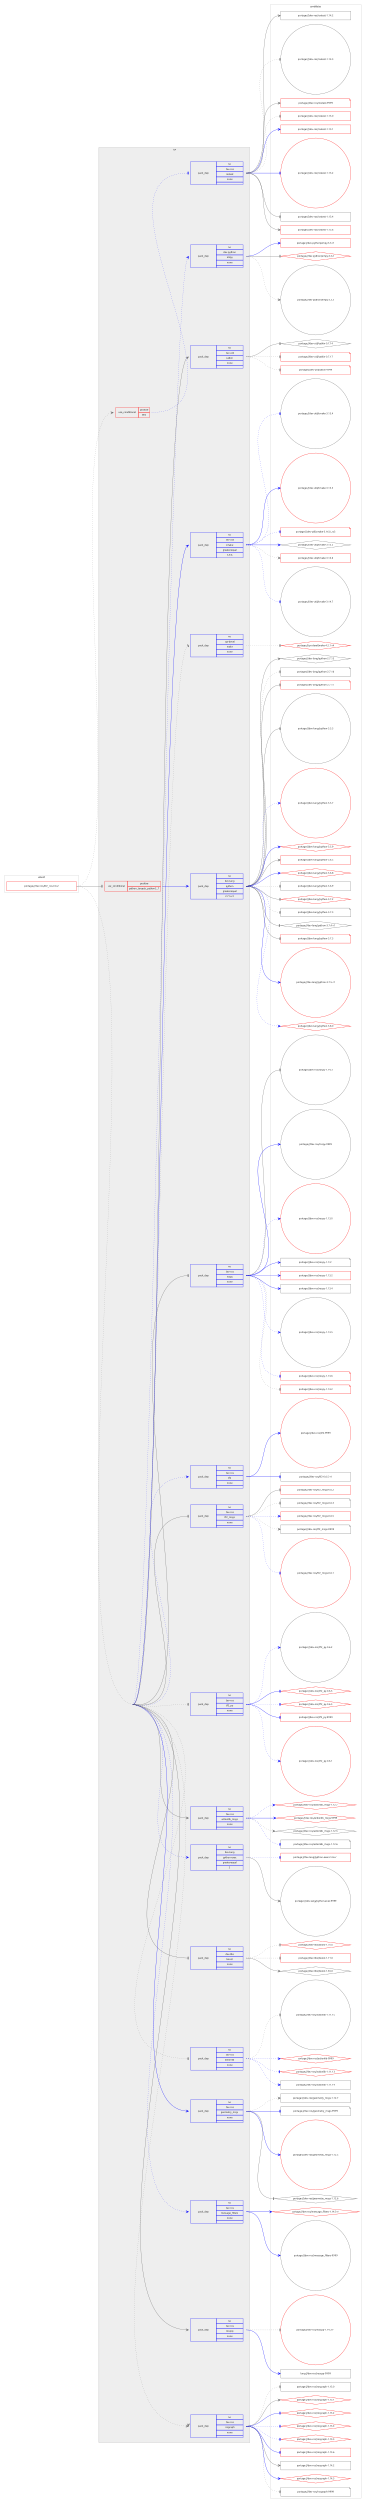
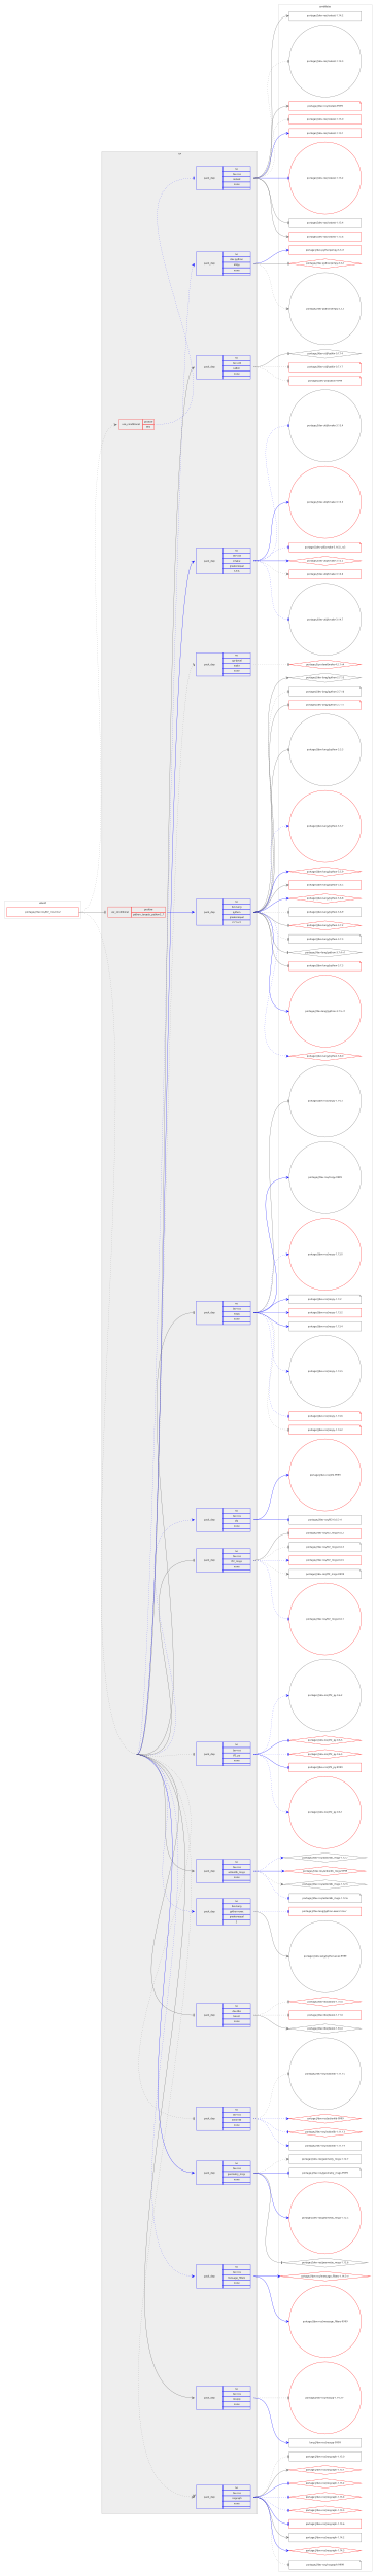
  digraph {
    compound=true
    concentrate=true
    fontname=Ubuntu
    fontsize=10
    newrank=true
    rankdir=LR
    ranksep=1.5
    node [color=red fontname=Ubuntu fontsize=10 shape=diamond]
    edge [arrowhead=vee color=blue fontname=Ubuntu headport=w style=solid tailport=e weight=100]
    n1 [label="portage://dev-ros/tf2_ros-0.6.2" shape=box width=4]
    n2 [color=blue label=<<TABLE BORDER="0" CELLBORDER="1" CELLSPACING="0" CELLPADDING="4" WIDTH="220"><TR><TD ROWSPAN="6" CELLPADDING="30">pack_dep</TD></TR><TR><TD WIDTH="110">no</TD></TR><TR><TD>dev-ros</TD></TR><TR><TD>rostest</TD></TR><TR><TD>none</TD></TR><TR><TD></TD></TR></TABLE>> shape=none]
    n3 [label=<<TABLE BORDER="0" CELLBORDER="1" CELLSPACING="0" CELLPADDING="4"><TR><TD ROWSPAN="3" CELLPADDING="10">use_conditional</TD></TR><TR><TD>positive</TD></TR><TR><TD>test</TD></TR></TABLE>> shape=none]
    n4 [color=blue label=<<TABLE BORDER="0" CELLBORDER="1" CELLSPACING="0" CELLPADDING="4" WIDTH="220"><TR><TD ROWSPAN="6" CELLPADDING="30">pack_dep</TD></TR><TR><TD WIDTH="110">no</TD></TR><TR><TD>dev-python</TD></TR><TR><TD>empy</TD></TR><TR><TD>none</TD></TR><TR><TD></TD></TR></TABLE>> shape=none]
    n5 [color=blue label=<<TABLE BORDER="0" CELLBORDER="1" CELLSPACING="0" CELLPADDING="4" WIDTH="220"><TR><TD ROWSPAN="6" CELLPADDING="30">pack_dep</TD></TR><TR><TD WIDTH="110">no</TD></TR><TR><TD>dev-util</TD></TR><TR><TD>catkin</TD></TR><TR><TD>none</TD></TR><TR><TD></TD></TR></TABLE>> shape=none]
    n6 [color=blue label=<<TABLE BORDER="0" CELLBORDER="1" CELLSPACING="0" CELLPADDING="4" WIDTH="220"><TR><TD ROWSPAN="6" CELLPADDING="30">pack_dep</TD></TR><TR><TD WIDTH="110">no</TD></TR><TR><TD>dev-util</TD></TR><TR><TD>cmake</TD></TR><TR><TD>greaterequal</TD></TR><TR><TD>3.9.6</TD></TR></TABLE>> shape=none]
    n7 [color=blue label=<<TABLE BORDER="0" CELLBORDER="1" CELLSPACING="0" CELLPADDING="4" WIDTH="220"><TR><TD ROWSPAN="6" CELLPADDING="30">pack_dep</TD></TR><TR><TD WIDTH="110">no</TD></TR><TR><TD>sys-devel</TD></TR><TR><TD>make</TD></TR><TR><TD>none</TD></TR><TR><TD></TD></TR></TABLE>> shape=none]
    n8 [color=blue label=<<TABLE BORDER="0" CELLBORDER="1" CELLSPACING="0" CELLPADDING="4" WIDTH="220"><TR><TD ROWSPAN="6" CELLPADDING="30">pack_dep</TD></TR><TR><TD WIDTH="110">no</TD></TR><TR><TD>dev-ros</TD></TR><TR><TD>actionlib_msgs</TD></TR><TR><TD>none</TD></TR><TR><TD></TD></TR></TABLE>> shape=none]
    n9 [color=blue label=<<TABLE BORDER="0" CELLBORDER="1" CELLSPACING="0" CELLPADDING="4" WIDTH="220"><TR><TD ROWSPAN="6" CELLPADDING="30">pack_dep</TD></TR><TR><TD WIDTH="110">no</TD></TR><TR><TD>dev-lang</TD></TR><TR><TD>python</TD></TR><TR><TD>greaterequal</TD></TR><TR><TD>2.7.5-r2</TD></TR></TABLE>> shape=none]
    n10 [label=<<TABLE BORDER="0" CELLBORDER="1" CELLSPACING="0" CELLPADDING="4"><TR><TD ROWSPAN="3" CELLPADDING="10">use_conditional</TD></TR><TR><TD>positive</TD></TR><TR><TD>python_targets_python2_7</TD></TR></TABLE>> shape=none]
    n11 [color=blue label=<<TABLE BORDER="0" CELLBORDER="1" CELLSPACING="0" CELLPADDING="4" WIDTH="220"><TR><TD ROWSPAN="6" CELLPADDING="30">pack_dep</TD></TR><TR><TD WIDTH="110">no</TD></TR><TR><TD>dev-lang</TD></TR><TR><TD>python-exec</TD></TR><TR><TD>greaterequal</TD></TR><TR><TD>2</TD></TR></TABLE>> shape=none]
    n12 [color=blue label=<<TABLE BORDER="0" CELLBORDER="1" CELLSPACING="0" CELLPADDING="4" WIDTH="220"><TR><TD ROWSPAN="6" CELLPADDING="30">pack_dep</TD></TR><TR><TD WIDTH="110">no</TD></TR><TR><TD>dev-libs</TD></TR><TR><TD>boost</TD></TR><TR><TD>none</TD></TR><TR><TD></TD></TR></TABLE>> shape=none]
    n13 [color=blue label=<<TABLE BORDER="0" CELLBORDER="1" CELLSPACING="0" CELLPADDING="4" WIDTH="220"><TR><TD ROWSPAN="6" CELLPADDING="30">pack_dep</TD></TR><TR><TD WIDTH="110">no</TD></TR><TR><TD>dev-ros</TD></TR><TR><TD>actionlib</TD></TR><TR><TD>none</TD></TR><TR><TD></TD></TR></TABLE>> shape=none]
    n14 [color=blue label=<<TABLE BORDER="0" CELLBORDER="1" CELLSPACING="0" CELLPADDING="4" WIDTH="220"><TR><TD ROWSPAN="6" CELLPADDING="30">pack_dep</TD></TR><TR><TD WIDTH="110">no</TD></TR><TR><TD>dev-ros</TD></TR><TR><TD>geometry_msgs</TD></TR><TR><TD>none</TD></TR><TR><TD></TD></TR></TABLE>> shape=none]
    n15 [color=blue label=<<TABLE BORDER="0" CELLBORDER="1" CELLSPACING="0" CELLPADDING="4" WIDTH="220"><TR><TD ROWSPAN="6" CELLPADDING="30">pack_dep</TD></TR><TR><TD WIDTH="110">no</TD></TR><TR><TD>dev-ros</TD></TR><TR><TD>message_filters</TD></TR><TR><TD>none</TD></TR><TR><TD></TD></TR></TABLE>> shape=none]
    n16 [color=blue label=<<TABLE BORDER="0" CELLBORDER="1" CELLSPACING="0" CELLPADDING="4" WIDTH="220"><TR><TD ROWSPAN="6" CELLPADDING="30">pack_dep</TD></TR><TR><TD WIDTH="110">no</TD></TR><TR><TD>dev-ros</TD></TR><TR><TD>roscpp</TD></TR><TR><TD>none</TD></TR><TR><TD></TD></TR></TABLE>> shape=none]
    n17 [color=blue label=<<TABLE BORDER="0" CELLBORDER="1" CELLSPACING="0" CELLPADDING="4" WIDTH="220"><TR><TD ROWSPAN="6" CELLPADDING="30">pack_dep</TD></TR><TR><TD WIDTH="110">no</TD></TR><TR><TD>dev-ros</TD></TR><TR><TD>rosgraph</TD></TR><TR><TD>none</TD></TR><TR><TD></TD></TR></TABLE>> shape=none]
    n18 [color=blue label=<<TABLE BORDER="0" CELLBORDER="1" CELLSPACING="0" CELLPADDING="4" WIDTH="220"><TR><TD ROWSPAN="6" CELLPADDING="30">pack_dep</TD></TR><TR><TD WIDTH="110">no</TD></TR><TR><TD>dev-ros</TD></TR><TR><TD>rospy</TD></TR><TR><TD>none</TD></TR><TR><TD></TD></TR></TABLE>> shape=none]
    n19 [color=blue label=<<TABLE BORDER="0" CELLBORDER="1" CELLSPACING="0" CELLPADDING="4" WIDTH="220"><TR><TD ROWSPAN="6" CELLPADDING="30">pack_dep</TD></TR><TR><TD WIDTH="110">no</TD></TR><TR><TD>dev-ros</TD></TR><TR><TD>tf2</TD></TR><TR><TD>none</TD></TR><TR><TD></TD></TR></TABLE>> shape=none]
    n20 [color=blue label=<<TABLE BORDER="0" CELLBORDER="1" CELLSPACING="0" CELLPADDING="4" WIDTH="220"><TR><TD ROWSPAN="6" CELLPADDING="30">pack_dep</TD></TR><TR><TD WIDTH="110">no</TD></TR><TR><TD>dev-ros</TD></TR><TR><TD>tf2_msgs</TD></TR><TR><TD>none</TD></TR><TR><TD></TD></TR></TABLE>> shape=none]
    n21 [color=blue label=<<TABLE BORDER="0" CELLBORDER="1" CELLSPACING="0" CELLPADDING="4" WIDTH="220"><TR><TD ROWSPAN="6" CELLPADDING="30">pack_dep</TD></TR><TR><TD WIDTH="110">no</TD></TR><TR><TD>dev-ros</TD></TR><TR><TD>tf2_py</TD></TR><TR><TD>none</TD></TR><TR><TD></TD></TR></TABLE>> shape=none]
    n22 [label="portage://dev-ros/rostest-1.13.0" shape=box width=4]
    n23 [label="portage://dev-ros/rostest-1.13.1" shape=box width=4]
    n24 [label="portage://dev-ros/rostest-1.13.2" shape=circle width=4]
    n25 [color=gray40 label="portage://dev-ros/rostest-1.13.4" shape=box width=4]
    n26 [label="portage://dev-ros/rostest-1.13.6" shape=box width=4]
    n27 [color=gray40 label="portage://dev-ros/rostest-1.14.2" shape=box width=4]
    n28 [color=gray40 label="portage://dev-ros/rostest-1.14.3" shape=circle width=4]
    n29 [label="portage://dev-ros/rostest-9999" shape=note width=4]
    n30 [label="portage://dev-python/empy-3.3-r1" shape=box width=4]
    n31 [label="portage://dev-python/empy-3.3.2" width=4]
    n32 [color=gray40 label="portage://dev-python/empy-3.3.3" shape=circle width=4]
    n33 [color=gray40 label="portage://dev-util/catkin-0.7.14" width=4]
    n34 [label="portage://dev-util/catkin-0.7.17" shape=note width=4]
    n35 [label="portage://dev-util/catkin-9999" shape=note width=4]
-   n36 [color=gray40 label="portage://dev-util/cmake-3.13.5" width=4]
+   n36 [label="portage://dev-util/cmake-3.13.5" width=4]
    n37 [label="portage://dev-util/cmake-3.14.6" shape=box width=4]
    n38 [color=gray40 label="portage://dev-util/cmake-3.14.7" shape=circle width=4]
    n39 [color=gray40 label="portage://dev-util/cmake-3.15.4" shape=circle width=4]
    n40 [label="portage://dev-util/cmake-3.15.5" shape=circle width=4]
    n41 [label="portage://dev-util/cmake-3.16.0_rc3" shape=note width=4]
    n42 [label="portage://sys-devel/make-4.2.1-r4" width=4]
    n43 [color=gray40 label="portage://dev-lang/python-2.7.15" width=4]
    n44 [color=gray40 label="portage://dev-lang/python-2.7.16" shape=note width=4]
    n45 [label="portage://dev-lang/python-2.7.17" shape=note width=4]
    n46 [color=gray40 label="portage://dev-lang/python-3.5.5" shape=circle width=4]
    n47 [label="portage://dev-lang/python-3.5.7" shape=circle width=4]
    n48 [label="portage://dev-lang/python-3.5.9" width=4]
    n49 [label="portage://dev-lang/python-3.6.5" shape=box width=4]
    n50 [label="portage://dev-lang/python-3.6.8" width=4]
    n51 [color=gray40 label="portage://dev-lang/python-3.6.9" shape=box width=4]
    n52 [label="portage://dev-lang/python-3.7.2" width=4]
    n53 [color=gray40 label="portage://dev-lang/python-3.7.3" shape=note width=4]
    n54 [color=gray40 label="portage://dev-lang/python-3.7.4-r1" width=4]
    n55 [label="portage://dev-lang/python-3.7.5" shape=note width=4]
    n56 [label="portage://dev-lang/python-3.7.5-r1" shape=circle width=4]
    n57 [label="portage://dev-lang/python-3.8.0" width=4]
    n58 [label="portage://dev-lang/python-exec-2.4.6-r1" shape=box width=4]
    n59 [color=gray40 label="portage://dev-lang/python-exec-9999" shape=circle width=4]
    n60 [color=gray40 label="portage://dev-libs/boost-1.65.0" width=4]
    n61 [label="portage://dev-libs/boost-1.70.0" width=4]
    n62 [label="portage://dev-libs/boost-1.71.0" shape=box width=4]
    n63 [label="portage://dev-ros/actionlib-1.11.13" width=4]
    n64 [color=gray40 label="portage://dev-ros/actionlib-1.11.14" shape=box width=4]
    n65 [color=gray40 label="portage://dev-ros/actionlib-1.11.15" shape=circle width=4]
    n66 [label="portage://dev-ros/actionlib-9999" width=4]
    n67 [color=gray40 label="portage://dev-ros/actionlib_msgs-1.12.5" width=4]
    n68 [color=gray40 label="portage://dev-ros/actionlib_msgs-1.12.6" shape=note width=4]
-   n69 [label="portage://dev-ros/actionlib_msgs-1.12.7" width=4]
+   n69 [color=gray40 label="portage://dev-ros/actionlib_msgs-1.12.7" width=4]
    n70 [label="portage://dev-ros/actionlib_msgs-9999" width=4]
    n71 [label="portage://dev-ros/geometry_msgs-1.12.5" shape=circle width=4]
    n72 [color=gray40 label="portage://dev-ros/geometry_msgs-1.12.6" width=4]
    n73 [color=gray40 label="portage://dev-ros/geometry_msgs-1.12.7" shape=box width=4]
    n74 [color=gray40 label="portage://dev-ros/geometry_msgs-9999" shape=note width=4]
    n75 [label="portage://dev-ros/message_filters-1.14.3-r1" width=4]
-   n76 [color=gray40 label="portage://dev-ros/message_filters-9999" shape=circle width=4]
+   n76 [label="portage://dev-ros/message_filters-9999" shape=circle width=4]
    n77 [label="portage://dev-ros/roscpp-1.14.3-r1" shape=circle width=4]
    n78 [color=gray40 label="lang://dev-ros/roscpp-9999" shape=box width=4]
    n79 [color=gray40 label="portage://dev-ros/rosgraph-1.13.0" shape=box width=4]
    n80 [label="portage://dev-ros/rosgraph-1.13.1" width=4]
    n81 [label="portage://dev-ros/rosgraph-1.13.2" width=4]
    n82 [label="portage://dev-ros/rosgraph-1.13.4" width=4]
    n83 [label="portage://dev-ros/rosgraph-1.13.5" width=4]
    n84 [label="portage://dev-ros/rosgraph-1.13.6" shape=box width=4]
    n85 [color=gray40 label="portage://dev-ros/rosgraph-1.14.2" shape=box width=4]
    n86 [label="portage://dev-ros/rosgraph-1.14.3" width=4]
    n87 [color=gray40 label="portage://dev-ros/rosgraph-9999" shape=note width=4]
    n88 [label="portage://dev-ros/rospy-1.13.0" shape=circle width=4]
    n89 [color=gray40 label="portage://dev-ros/rospy-1.13.1" shape=note width=4]
    n90 [label="portage://dev-ros/rospy-1.13.2" shape=box width=4]
    n91 [color=gray40 label="portage://dev-ros/rospy-1.13.4" shape=box width=4]
    n92 [color=gray40 label="portage://dev-ros/rospy-1.13.5" shape=circle width=4]
    n93 [label="portage://dev-ros/rospy-1.13.6" shape=note width=4]
    n94 [label="portage://dev-ros/rospy-1.14.2" shape=note width=4]
    n95 [color=gray40 label="portage://dev-ros/rospy-1.14.3" shape=circle width=4]
    n96 [color=gray40 label="portage://dev-ros/rospy-9999" shape=circle width=4]
    n97 [color=gray40 label="portage://dev-ros/tf2-0.6.5-r1" shape=box width=4]
    n98 [label="portage://dev-ros/tf2-9999" shape=circle width=4]
    n99 [label="portage://dev-ros/tf2_msgs-0.6.1" shape=circle width=4]
    n100 [label="portage://dev-ros/tf2_msgs-0.6.2" shape=box width=4]
    n101 [color=gray40 label="portage://dev-ros/tf2_msgs-0.6.3" shape=note width=4]
    n102 [label="portage://dev-ros/tf2_msgs-0.6.5" shape=box width=4]
    n103 [color=gray40 label="portage://dev-ros/tf2_msgs-9999" shape=note width=4]
    n104 [label="portage://dev-ros/tf2_py-0.6.1" shape=circle width=4]
    n105 [color=gray40 label="portage://dev-ros/tf2_py-0.6.2" shape=circle width=4]
    n106 [label="portage://dev-ros/tf2_py-0.6.3" width=4]
    n107 [label="portage://dev-ros/tf2_py-0.6.5" width=4]
    n108 [label="portage://dev-ros/tf2_py-9999" shape=box width=4]
    subgraph cluster_1 {
      color=gray
      label=<<i>ebuild</i>>
      rank=same
      n1
    }
    subgraph cluster_2 {
      color=gray
      label=<<i>dependencies</i>>
      subgraph cluster_3 {
        color=gray
        fillcolor="#eeeeee"
        label=<<i>compile</i>>
        style=filled
        subgraph sub_4 {
          color=gray
          fillcolor="#eeeeee"
          label=<<i>compile</i>>
          style=filled
          n3
          subgraph sub_5 {
            color=gray
            fillcolor="#eeeeee"
            label=<<i>compile</i>>
            style=filled
            n2
          }
        }
        subgraph sub_6 {
          color=gray
          fillcolor="#eeeeee"
          label=<<i>compile</i>>
          style=filled
          n4
        }
        subgraph sub_7 {
          color=gray
          fillcolor="#eeeeee"
          label=<<i>compile</i>>
          style=filled
          n5
        }
        subgraph sub_8 {
          color=gray
          fillcolor="#eeeeee"
          label=<<i>compile</i>>
          style=filled
          n6
        }
        subgraph sub_9 {
          color=gray
          fillcolor="#eeeeee"
          label=<<i>compile</i>>
          style=filled
          n7
        }
      }
      subgraph cluster_10 {
        color=gray
        fillcolor="#eeeeee"
        label=<<i>compile and run</i>>
        style=filled
        subgraph sub_11 {
          color=gray
          fillcolor="#eeeeee"
          label=<<i>compile and run</i>>
          style=filled
          n8
        }
        subgraph sub_12 {
          color=gray
          fillcolor="#eeeeee"
          label=<<i>compile and run</i>>
          style=filled
          n10
          subgraph sub_13 {
            color=gray
            fillcolor="#eeeeee"
            label=<<i>compile and run</i>>
            style=filled
            n9
          }
        }
        subgraph sub_14 {
          color=gray
          fillcolor="#eeeeee"
          label=<<i>compile and run</i>>
          style=filled
          n11
        }
        subgraph sub_15 {
          color=gray
          fillcolor="#eeeeee"
          label=<<i>compile and run</i>>
          style=filled
          n12
        }
        subgraph sub_16 {
          color=gray
          fillcolor="#eeeeee"
          label=<<i>compile and run</i>>
          style=filled
          n13
        }
        subgraph sub_17 {
          color=gray
          fillcolor="#eeeeee"
          label=<<i>compile and run</i>>
          style=filled
          n14
        }
        subgraph sub_18 {
          color=gray
          fillcolor="#eeeeee"
          label=<<i>compile and run</i>>
          style=filled
          n15
        }
        subgraph sub_19 {
          color=gray
          fillcolor="#eeeeee"
          label=<<i>compile and run</i>>
          style=filled
          n16
        }
        subgraph sub_20 {
          color=gray
          fillcolor="#eeeeee"
          label=<<i>compile and run</i>>
          style=filled
          n17
        }
        subgraph sub_21 {
          color=gray
          fillcolor="#eeeeee"
          label=<<i>compile and run</i>>
          style=filled
          n18
        }
        subgraph sub_22 {
          color=gray
          fillcolor="#eeeeee"
          label=<<i>compile and run</i>>
          style=filled
          n19
        }
        subgraph sub_23 {
          color=gray
          fillcolor="#eeeeee"
          label=<<i>compile and run</i>>
          style=filled
          n20
        }
        subgraph sub_24 {
          color=gray
          fillcolor="#eeeeee"
          label=<<i>compile and run</i>>
          style=filled
          n21
        }
      }
      subgraph cluster_25 {
        color=gray
        fillcolor="#eeeeee"
        label=<<i>run</i>>
        style=filled
      }
    }
    subgraph cluster_26 {
      color=gray
      label=<<i>candidates</i>>
      rank=same
      subgraph sub_27 {
        color=black
        label=<<i>candidates</i>>
        nodesep=1
        rank=same
        n22
        n23
        n24
        n25
        n26
        n27
        n28
        n29
      }
      subgraph sub_28 {
        color=black
        label=<<i>candidates</i>>
        nodesep=1
        rank=same
        n30
        n31
        n32
      }
      subgraph sub_29 {
        color=black
        label=<<i>candidates</i>>
        nodesep=1
        rank=same
        n33
        n34
        n35
      }
      subgraph sub_30 {
        color=black
        label=<<i>candidates</i>>
        nodesep=1
        rank=same
        n36
        n37
        n38
        n39
        n40
        n41
      }
      subgraph sub_31 {
        color=black
        label=<<i>candidates</i>>
        nodesep=1
        rank=same
        n42
      }
      subgraph sub_32 {
        color=black
        label=<<i>candidates</i>>
        nodesep=1
        rank=same
        n43
        n44
        n45
        n46
        n47
        n48
        n49
        n50
        n51
        n52
        n53
        n54
        n55
        n56
        n57
      }
      subgraph sub_33 {
        color=black
        label=<<i>candidates</i>>
        nodesep=1
        rank=same
        n58
        n59
      }
      subgraph sub_34 {
        color=black
        label=<<i>candidates</i>>
        nodesep=1
        rank=same
        n60
        n61
        n62
      }
      subgraph sub_35 {
        color=black
        label=<<i>candidates</i>>
        nodesep=1
        rank=same
        n63
        n64
        n65
        n66
      }
      subgraph sub_36 {
        color=black
        label=<<i>candidates</i>>
        nodesep=1
        rank=same
        n67
        n68
        n69
        n70
      }
      subgraph sub_37 {
        color=black
        label=<<i>candidates</i>>
        nodesep=1
        rank=same
        n71
        n72
        n73
        n74
      }
      subgraph sub_38 {
        color=black
        label=<<i>candidates</i>>
        nodesep=1
        rank=same
        n75
        n76
      }
      subgraph sub_39 {
        color=black
        label=<<i>candidates</i>>
        nodesep=1
        rank=same
        n77
        n78
      }
      subgraph sub_40 {
        color=black
        label=<<i>candidates</i>>
        nodesep=1
        rank=same
        n79
        n80
        n81
        n82
        n83
        n84
        n85
        n86
        n87
      }
      subgraph sub_41 {
        color=black
        label=<<i>candidates</i>>
        nodesep=1
        rank=same
        n88
        n89
        n90
        n91
        n92
        n93
        n94
        n95
        n96
      }
      subgraph sub_42 {
        color=black
        label=<<i>candidates</i>>
        nodesep=1
        rank=same
        n97
        n98
      }
      subgraph sub_43 {
        color=black
        label=<<i>candidates</i>>
        nodesep=1
        rank=same
        n99
        n100
        n101
        n102
        n103
      }
      subgraph sub_44 {
        color=black
        label=<<i>candidates</i>>
        nodesep=1
        rank=same
        n104
        n105
        n106
        n107
        n108
      }
    }
    n1 -> n3 [color=gray40 style=dotted weight=20]
    n1 -> n4 [style=dotted weight=20]
    n1 -> n5 [color=gray40 weight=20]
    n1 -> n6 [weight=20]
    n1 -> n7 [arrowhead=tee color=gray40 style=dotted weight=20]
    n1 -> n8 [color=gray40 weight=20]
    n1 -> n10 [arrowhead=tee color=gray40 weight=20]
    n1 -> n11 [style=dotted weight=20]
    n1 -> n12 [arrowhead=tee color=gray40 weight=20]
    n1 -> n13 [arrowhead=tee color=gray40 style=dotted weight=20]
    n1 -> n14 [weight=20]
    n1 -> n15 [style=dotted weight=20]
    n1 -> n16 [color=gray40 weight=20]
    n1 -> n17 [color=gray40 style=dotted weight=20]
    n1 -> n18 [arrowhead=tee color=gray40 weight=20]
    n1 -> n19 [style=dotted weight=20]
    n1 -> n20 [arrowhead=tee color=gray40 weight=20]
    n1 -> n21 [arrowhead=tee color=gray40 style=dotted weight=20]
    n2 -> n22 [arrowhead=tee color=gray40 style=dotted]
    n2 -> n23
    n2 -> n24 [arrowhead=tee]
    n2 -> n25 [arrowhead=tee color=gray40]
    n2 -> n26 [color=gray40]
    n2 -> n27 [color=gray40]
    n2 -> n28 [arrowhead=tee color=gray40 style=dotted]
    n2 -> n29 [color=gray40]
    n3 -> n2 [arrowhead=tee style=dotted weight=20]
    n4 -> n30
    n4 -> n31 [arrowhead=tee color=gray40]
    n4 -> n32 [color=gray40 style=dotted]
    n5 -> n33 [arrowhead=tee color=gray40]
    n5 -> n34 [arrowhead=tee color=gray40 style=dotted]
    n5 -> n35 [arrowhead=tee color=gray40 style=dotted]
    n6 -> n36
    n6 -> n37 [color=gray40 style=dotted]
    n6 -> n38 [arrowhead=tee style=dotted]
    n6 -> n39 [arrowhead=tee style=dotted]
    n6 -> n40
    n6 -> n41 [arrowhead=tee style=dotted]
    n7 -> n42 [arrowhead=tee color=gray40 style=dotted]
    n8 -> n67 [color=gray40 style=dotted]
    n8 -> n68 [arrowhead=tee style=dotted]
    n8 -> n69 [style=dotted]
    n8 -> n70
    n9 -> n43 [color=gray40]
    n9 -> n44 [arrowhead=tee color=gray40 style=dotted]
    n9 -> n45 [arrowhead=tee color=gray40]
    n9 -> n46 [arrowhead=tee color=gray40]
    n9 -> n47 [style=dotted]
    n9 -> n48
    n9 -> n49 [color=gray40]
    n9 -> n50
    n9 -> n51 [arrowhead=tee color=gray40 style=dotted]
    n9 -> n52 [arrowhead=tee color=gray40]
    n9 -> n53 [arrowhead=tee color=gray40 style=dotted]
    n9 -> n54 [arrowhead=tee color=gray40]
    n9 -> n55 [arrowhead=tee color=gray40]
    n9 -> n56
    n9 -> n57 [style=dotted]
    n10 -> n9 [weight=20]
    n11 -> n58 [arrowhead=tee style=dotted]
    n11 -> n59 [color=gray40]
    n12 -> n60 [color=gray40]
    n12 -> n61 [arrowhead=tee color=gray40 style=dotted]
    n12 -> n62 [arrowhead=tee color=gray40 style=dotted]
    n13 -> n63 [arrowhead=tee style=dotted]
    n13 -> n64 [style=dotted]
    n13 -> n65 [arrowhead=tee color=gray40 style=dotted]
    n13 -> n66 [style=dotted]
    n14 -> n71
    n14 -> n72 [arrowhead=tee color=gray40]
    n14 -> n73 [color=gray40 style=dotted]
    n14 -> n74 [arrowhead=tee]
    n15 -> n75
    n15 -> n76
    n16 -> n77 [arrowhead=tee color=gray40 style=dotted]
    n16 -> n78
    n17 -> n79 [arrowhead=tee color=gray40 style=dotted]
    n17 -> n80 [color=gray40]
    n17 -> n81 [arrowhead=tee]
    n17 -> n82 [arrowhead=tee style=dotted]
    n17 -> n83 [arrowhead=tee style=dotted]
    n17 -> n84 [arrowhead=tee]
    n17 -> n85 [color=gray40]
    n17 -> n86
    n17 -> n87 [arrowhead=tee color=gray40 style=dotted]
    n18 -> n88 [style=dotted]
    n18 -> n89
    n18 -> n90
    n18 -> n91
    n18 -> n92 [style=dotted]
    n18 -> n93 [arrowhead=tee style=dotted]
    n18 -> n94 [arrowhead=tee color=gray40 style=dotted]
    n18 -> n95 [arrowhead=tee color=gray40]
    n18 -> n96
    n19 -> n97 [arrowhead=tee]
    n19 -> n98
    n20 -> n99 [arrowhead=tee style=dotted]
    n20 -> n100 [arrowhead=tee color=gray40]
    n20 -> n101 [arrowhead=tee color=gray40 style=dotted]
    n20 -> n102 [style=dotted]
    n20 -> n103 [color=gray40 style=dotted]
    n21 -> n104 [style=dotted]
    n21 -> n105 [style=dotted]
    n21 -> n106 [arrowhead=tee]
    n21 -> n107 [arrowhead=tee style=dotted]
    n21 -> n108 [arrowhead=tee]
  }
